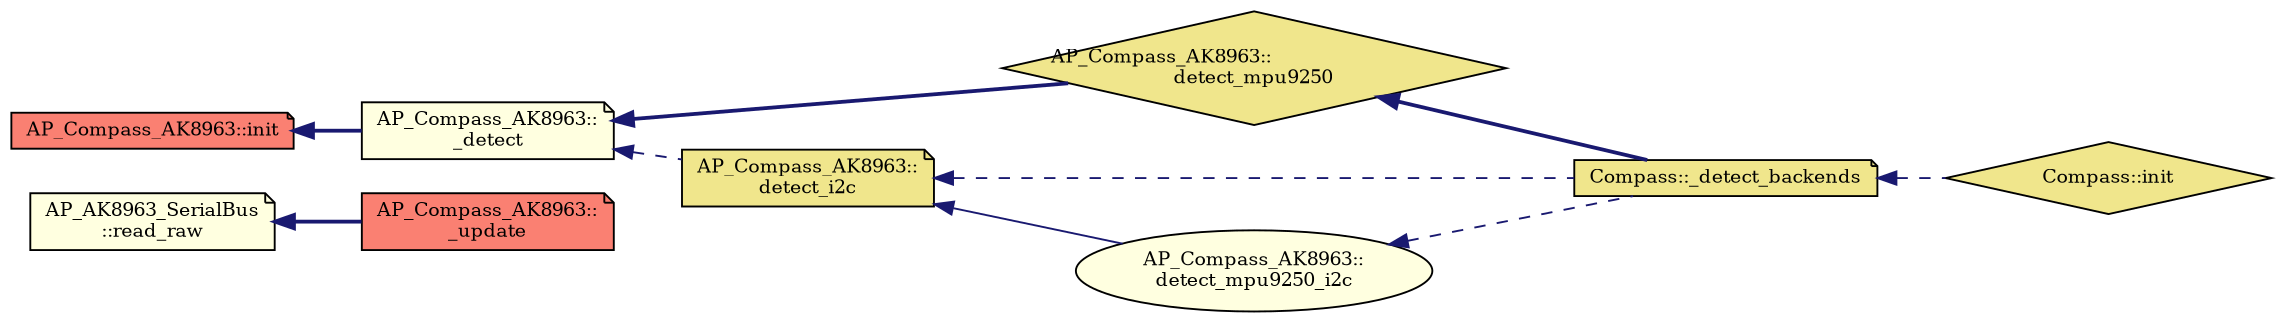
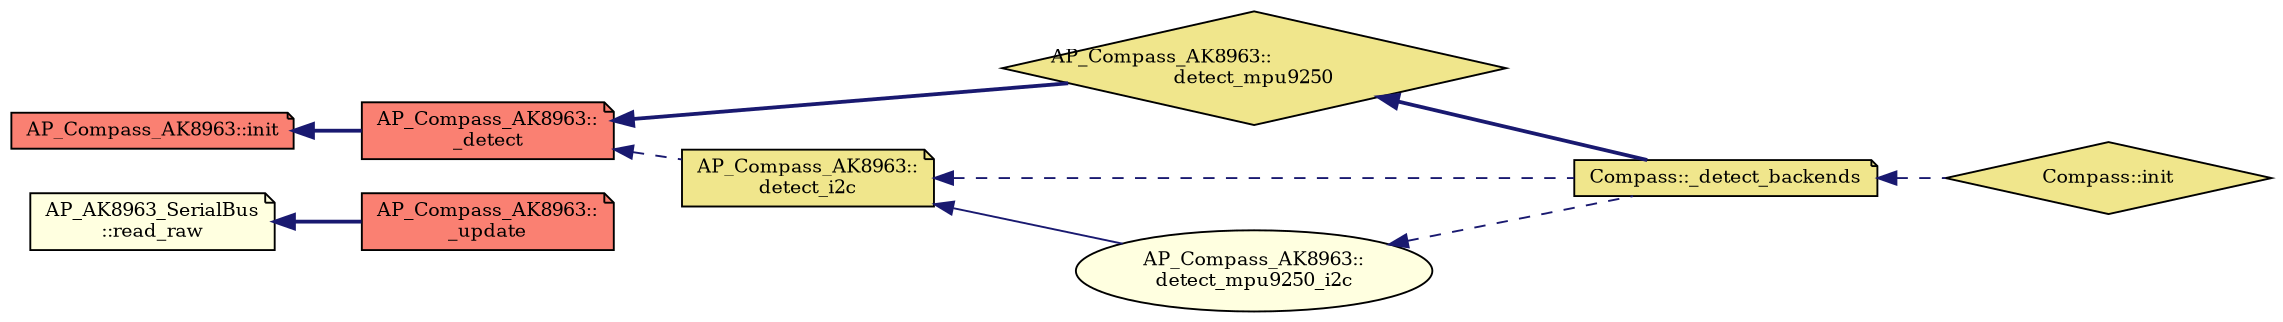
  digraph {
    fontname="DejaVu Serif"
    rankdir=LR
    node [color=black fillcolor=khaki fontname="DejaVu Serif" fontsize=10 shape=note style=filled]
    edge [color=midnightblue dir=back fontname="DejaVu Serif" fontsize=10 labelfontname=Helvetica labelfontsize=10 style=bold]
    n1 [fillcolor=lightyellow fontcolor=black height=0.2 label="AP_AK8963_SerialBus\l::read_raw" width=0.4]
    n2 [fillcolor=salmon height=0.2 label="AP_Compass_AK8963::\l_update" width=0.4]
    n3 [fillcolor=salmon height=0.2 label="AP_Compass_AK8963::init" width=0.4]
-   n4 [fillcolor=lightyellow height=0.2 label="AP_Compass_AK8963::\l_detect" width=0.4]
+   n4 [fillcolor=salmon height=0.2 label="AP_Compass_AK8963::\l_detect" width=0.4]
    n5 [height=0.2 label="AP_Compass_AK8963::\ldetect_mpu9250" shape=diamond width=0.4]
    n6 [height=0.2 label="AP_Compass_AK8963::\ldetect_i2c" width=0.4]
    n7 [height=0.2 label="Compass::_detect_backends" width=0.4]
    n8 [fillcolor=lightyellow height=0.2 label="AP_Compass_AK8963::\ldetect_mpu9250_i2c" shape=ellipse width=0.4]
    n9 [height=0.2 label="Compass::init" shape=diamond width=0.4]
    n1 -> n2
    n3 -> n4
    n4 -> n5
    n4 -> n6 [style=dashed]
    n5 -> n7
    n6 -> n7 [style=dashed]
    n6 -> n8 [style=solid]
    n7 -> n9 [style=dashed]
    n8 -> n7 [style=dashed]
  }
